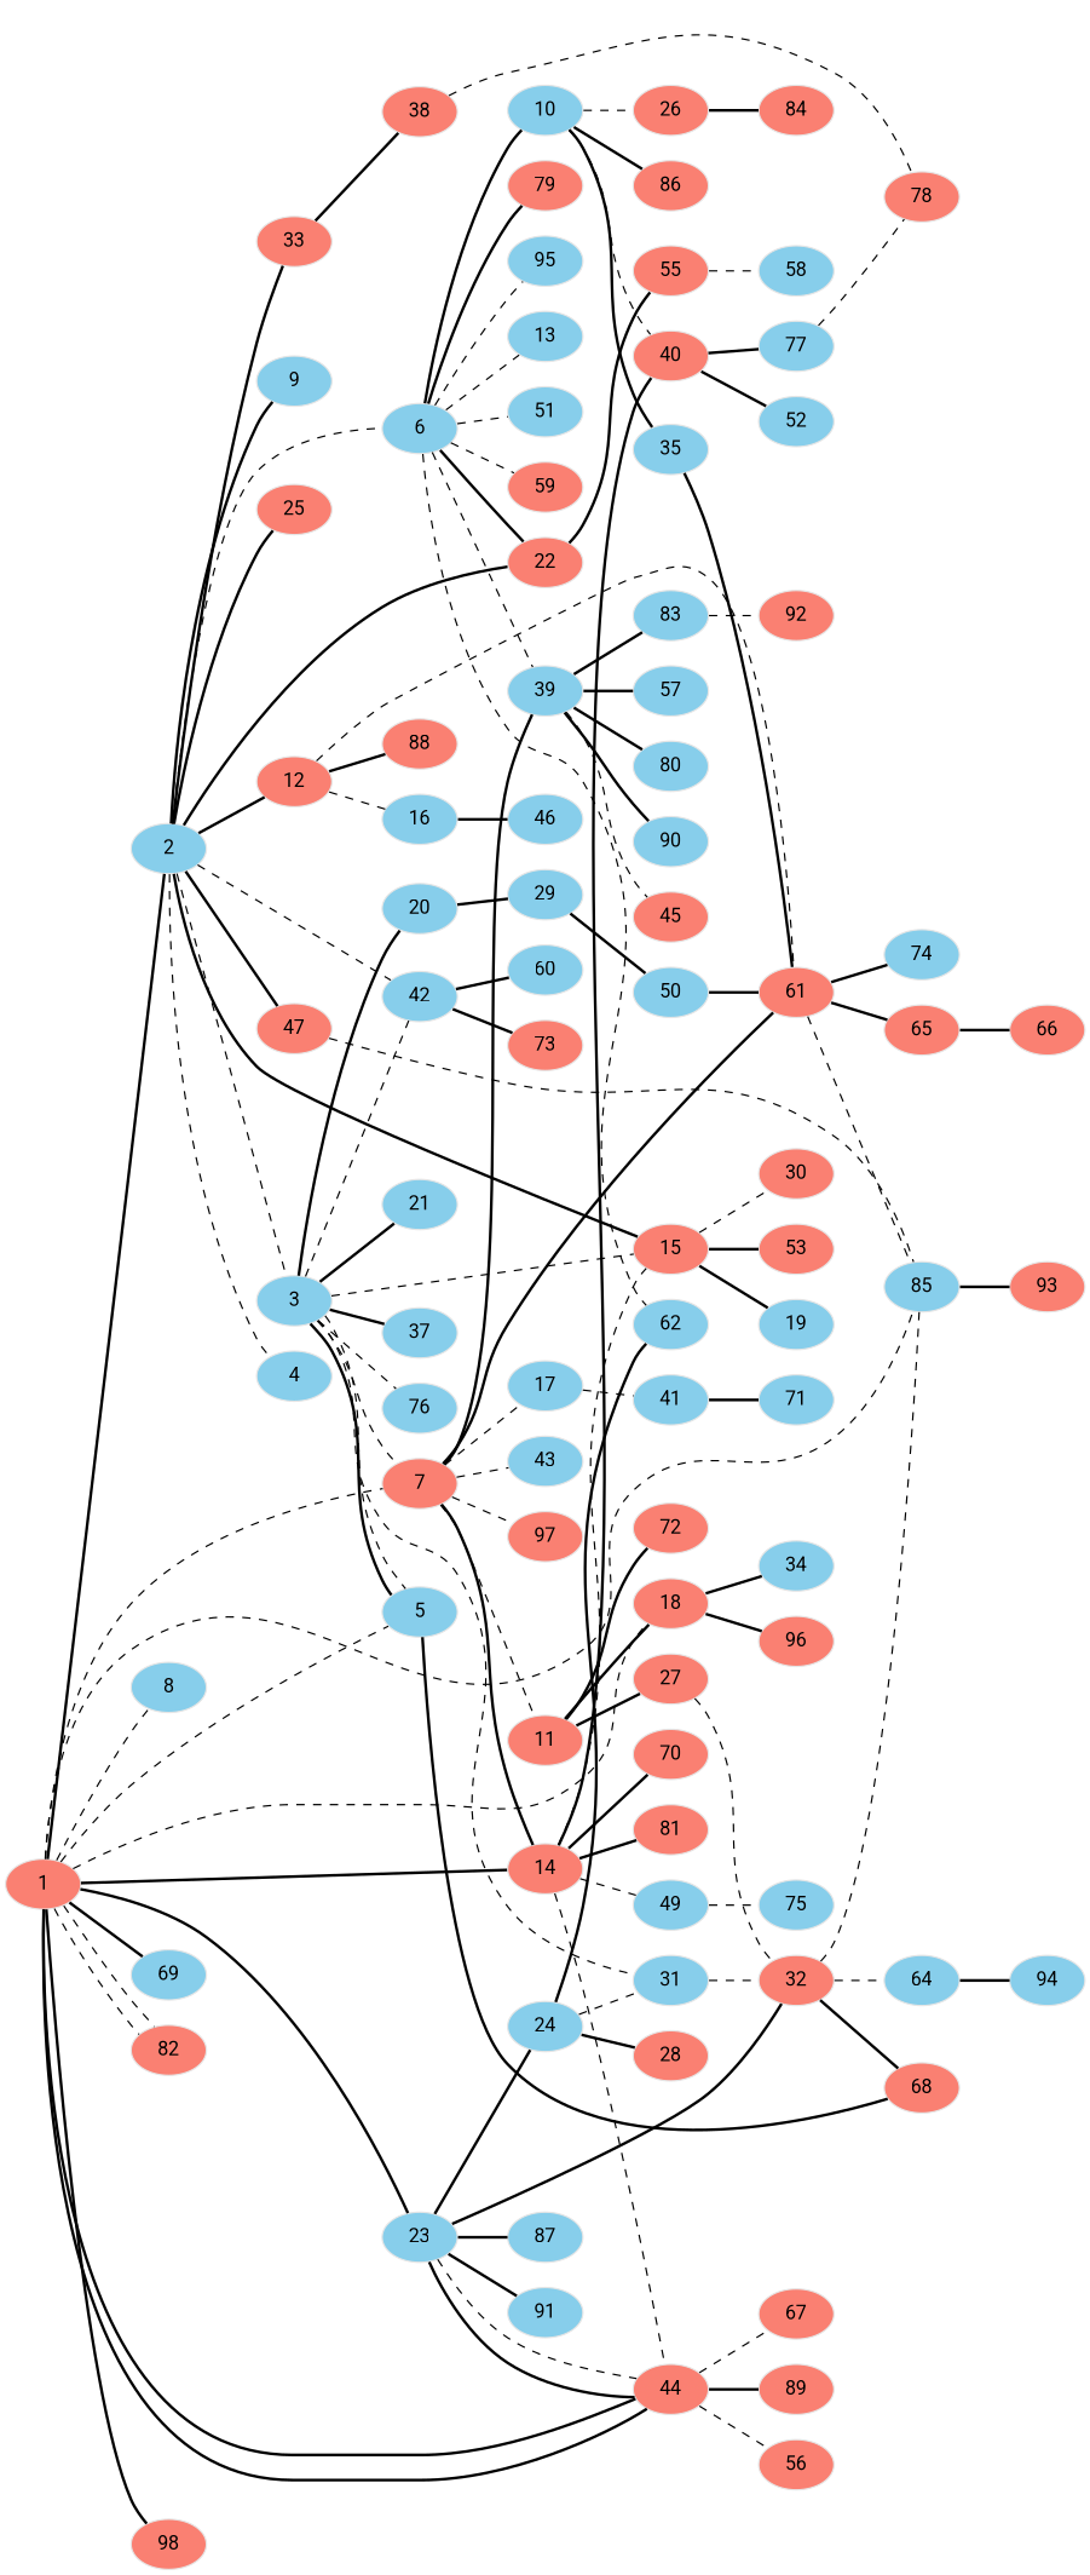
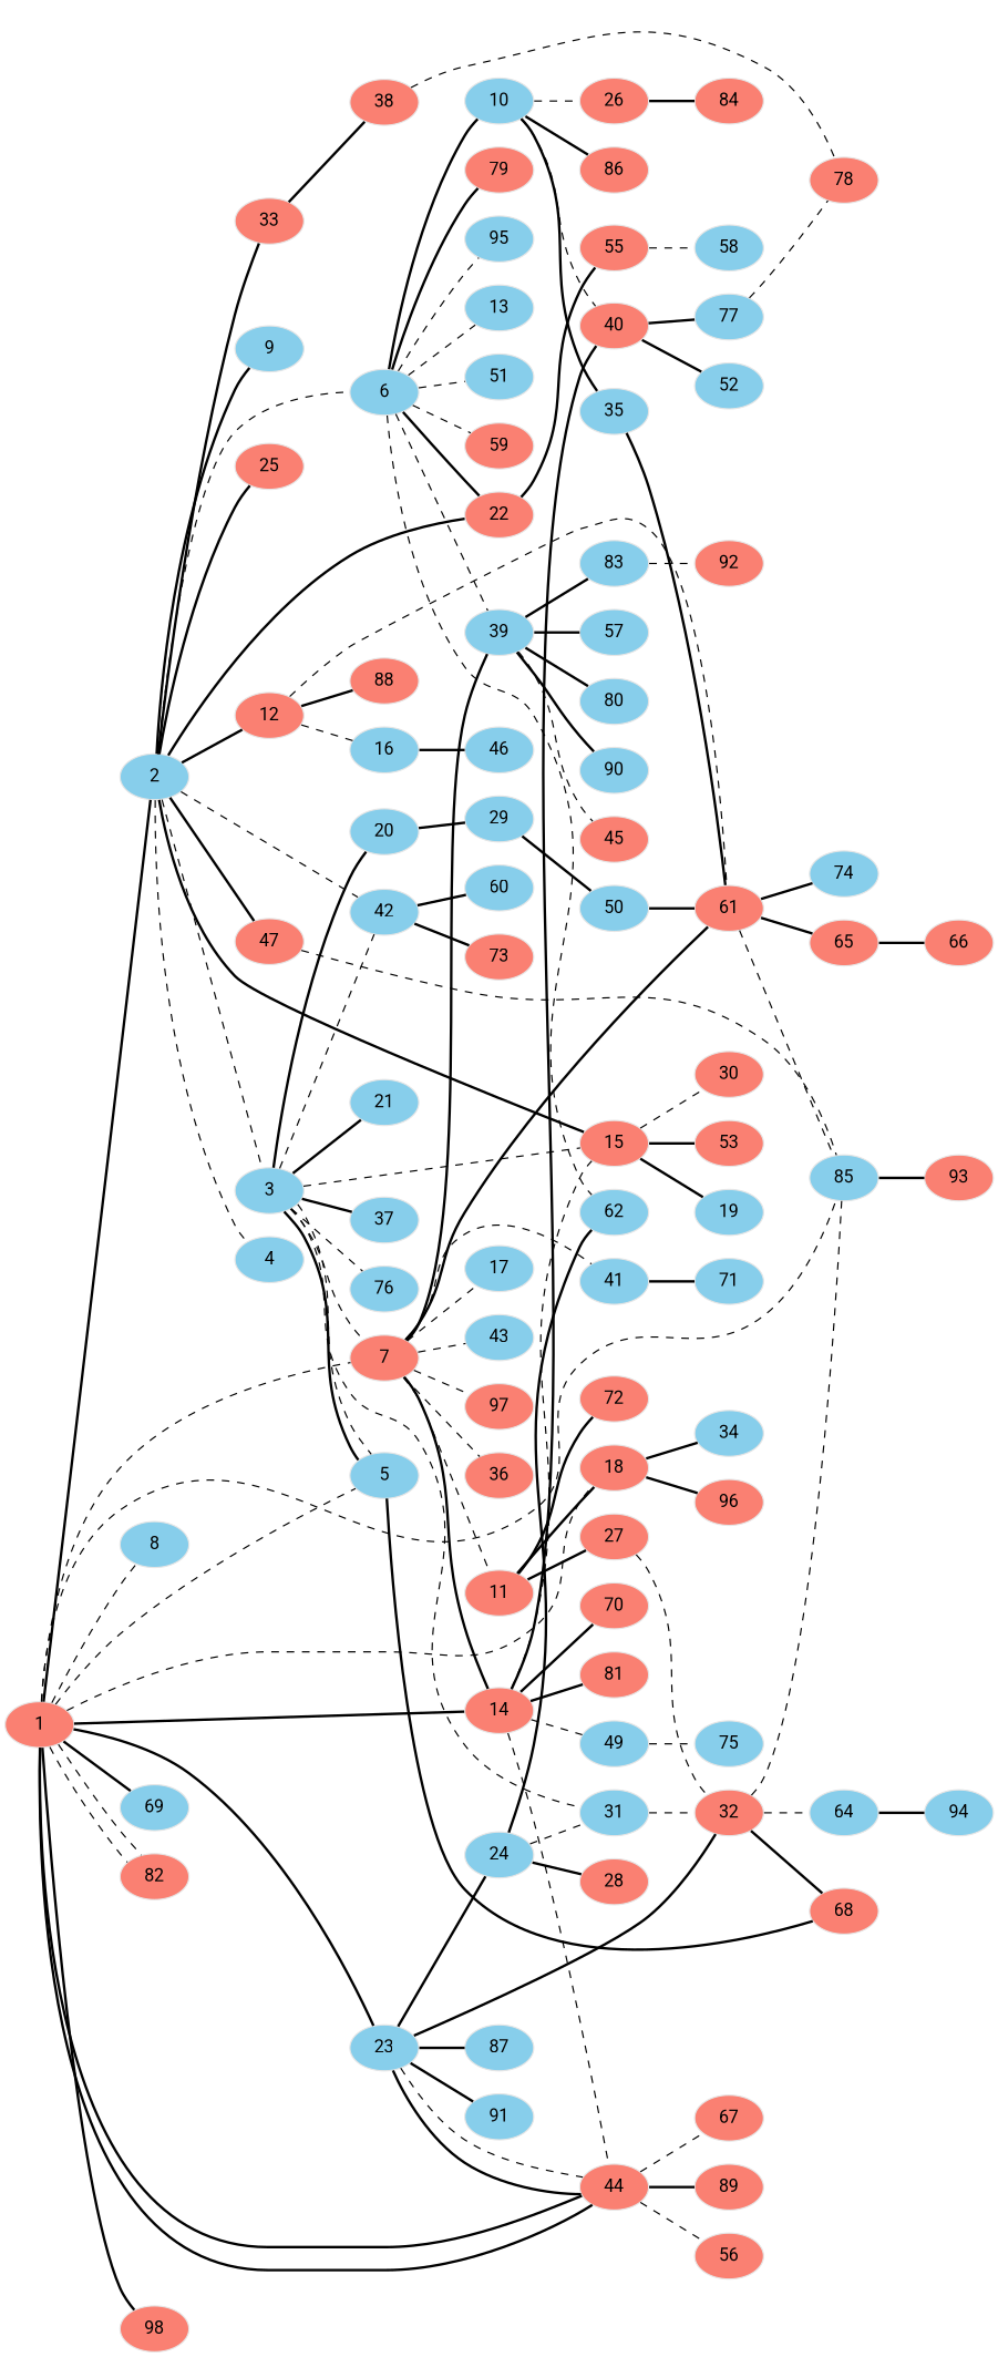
  graph {
    fontname=Roboto
    rankdir=LR
    node [color=gray90 fillcolor=skyblue fontname=Roboto style=filled]
    edge [fontname=Roboto style=bold]
    2
    1 [fillcolor=salmon]
    5
    7 [fillcolor=salmon]
    8
    14 [fillcolor=salmon]
    18 [fillcolor=salmon]
    23
    44 [fillcolor=salmon]
    69
    82 [fillcolor=salmon]
    85
    98 [fillcolor=salmon]
    3
    4
    6
    9
    12 [fillcolor=salmon]
    15 [fillcolor=salmon]
    22 [fillcolor=salmon]
    25 [fillcolor=salmon]
    33 [fillcolor=salmon]
    42
    47 [fillcolor=salmon]
    68 [fillcolor=salmon]
    39
    11 [fillcolor=salmon]
    17
+   36 [fillcolor=salmon]
    41
    43
    61 [fillcolor=salmon]
    97 [fillcolor=salmon]
    40 [fillcolor=salmon]
    49
    70 [fillcolor=salmon]
    81 [fillcolor=salmon]
    34
    96 [fillcolor=salmon]
    24
    32 [fillcolor=salmon]
    87
    91
    56 [fillcolor=salmon]
    67 [fillcolor=salmon]
    89 [fillcolor=salmon]
    93 [fillcolor=salmon]
    20
    21
    31
    37
    76
    10
    13
    51
    59 [fillcolor=salmon]
    62
    79 [fillcolor=salmon]
    95
    16
    88 [fillcolor=salmon]
    19
    30 [fillcolor=salmon]
    53 [fillcolor=salmon]
    55 [fillcolor=salmon]
    38 [fillcolor=salmon]
    60
    73 [fillcolor=salmon]
    29
    26 [fillcolor=salmon]
    35
    86 [fillcolor=salmon]
    45 [fillcolor=salmon]
    57
    80
    83
    90
    27 [fillcolor=salmon]
    72 [fillcolor=salmon]
    71
    65 [fillcolor=salmon]
    74
    84 [fillcolor=salmon]
    52
    77
    46
    75
    50
    58
    28 [fillcolor=salmon]
    64
    94
    78 [fillcolor=salmon]
    92 [fillcolor=salmon]
    66 [fillcolor=salmon]
    2 -- 3 [style=dashed]
    2 -- 4 [style=dashed]
    2 -- 6 [style=dashed]
    2 -- 9
    2 -- 12
    2 -- 15
    2 -- 22
    2 -- 25
    2 -- 33
    2 -- 42 [style=dashed]
    2 -- 47
    1 -- 2
    1 -- 5 [style=dashed]
    1 -- 7 [style=dashed]
    1 -- 8 [style=dashed]
    1 -- 14
    1 -- 18 [style=dashed]
    1 -- 23
    1 -- 44
    1 -- 44
    1 -- 69
    1 -- 82 [style=dashed]
    1 -- 82 [style=dashed]
    1 -- 85 [style=dashed]
    1 -- 98
    5 -- 68
    7 -- 14
    7 -- 39
    7 -- 11 [style=dashed]
    7 -- 17 [style=dashed]
-   17 -- 41 [style=dashed]
+   7 -- 36 [style=dashed]
+   7 -- 41 [style=dashed]
    7 -- 43 [style=dashed]
    7 -- 61
    7 -- 97 [style=dashed]
    14 -- 44 [style=dashed]
    14 -- 15 [style=dashed]
    14 -- 40
    14 -- 49 [style=dashed]
    14 -- 70
    14 -- 81
    18 -- 34
    18 -- 96
    23 -- 44
    23 -- 44 [style=dashed]
    23 -- 24
    23 -- 32
    23 -- 87
    23 -- 91
    44 -- 56 [style=dashed]
    44 -- 67 [style=dashed]
    44 -- 89
    85 -- 93
    3 -- 5
    3 -- 5 [style=dashed]
    3 -- 7 [style=dashed]
    3 -- 15 [style=dashed]
    3 -- 42 [style=dashed]
    3 -- 20
    3 -- 21
    3 -- 31 [style=dashed]
    3 -- 37
    3 -- 76 [style=dashed]
    6 -- 22
    6 -- 39 [style=dashed]
    6 -- 10
    6 -- 13 [style=dashed]
    6 -- 51 [style=dashed]
    6 -- 59 [style=dashed]
    6 -- 62 [style=dashed]
    6 -- 79
    6 -- 95 [style=dashed]
    12 -- 61 [style=dashed]
    12 -- 16 [style=dashed]
    12 -- 88
    15 -- 19
    15 -- 30 [style=dashed]
    15 -- 53
    22 -- 55
    33 -- 38
    42 -- 60
    42 -- 73
    47 -- 85 [style=dashed]
    39 -- 45 [style=dashed]
    39 -- 57
    39 -- 80
    39 -- 83
    39 -- 90
    11 -- 18
    11 -- 27
    11 -- 72
    41 -- 71
    61 -- 85 [style=dashed]
    61 -- 65
    61 -- 74
    40 -- 52
    40 -- 77
    49 -- 75 [style=dashed]
    24 -- 31 [style=dashed]
    24 -- 62
    24 -- 28
    32 -- 85 [style=dashed]
    32 -- 68
    32 -- 64 [style=dashed]
    20 -- 29
    31 -- 32 [style=dashed]
    10 -- 40 [style=dashed]
    10 -- 26 [style=dashed]
    10 -- 35
    10 -- 86
    16 -- 46
    55 -- 58 [style=dashed]
    38 -- 78 [style=dashed]
    29 -- 50
    26 -- 84
    35 -- 61
    83 -- 92 [style=dashed]
    27 -- 32 [style=dashed]
    65 -- 66
    77 -- 78 [style=dashed]
    50 -- 61
    64 -- 94
  }
